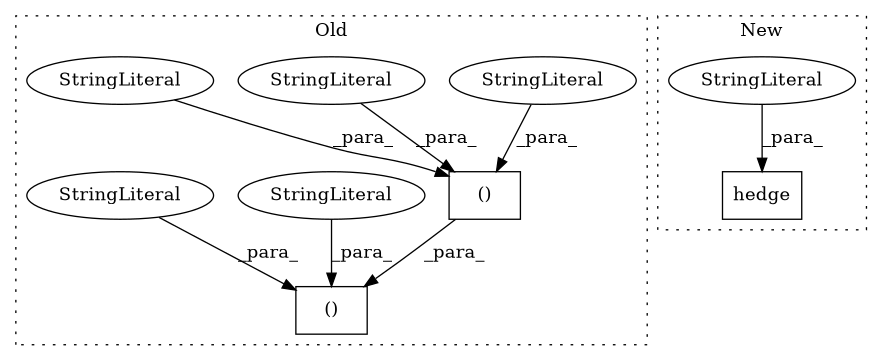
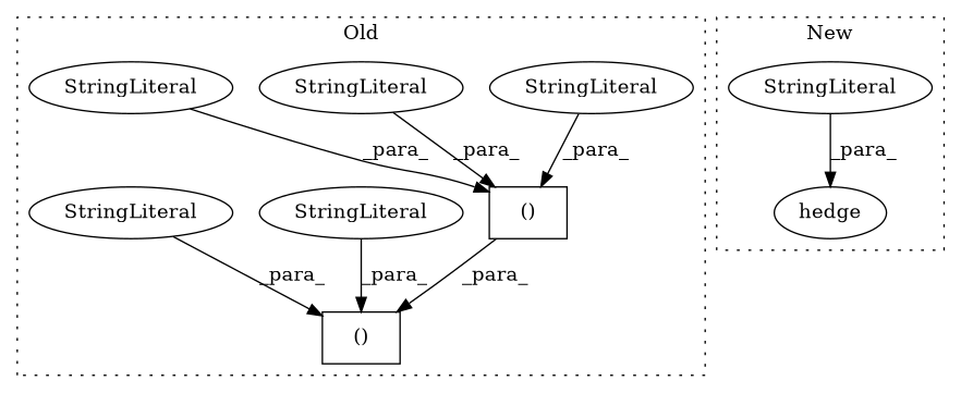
  digraph {
    node [a=45 s=5453 shape=ellipse]
    n1 [a=106 l=53 label="()" shape=box]
    n2 [l=14 label=StringLiteral s=5470]
    n3 [l=4 label=StringLiteral]
    n4 [l=9 label=StringLiteral s=5497]
    n5 [a=106 l=99 label="()" s=5408 shape=box]
    n6 [l=8 label=StringLiteral s=5427]
    n7 [l=6 label=StringLiteral s=5408]
-   n8 [a=32 l="6,1" label=hedge s="4538,4585" shape=box]
+   n8 [a=32 l="6,1" label=hedge s="4538,4585"]
    n9 [l=41 label=StringLiteral s=4544]
    subgraph cluster_1 {
      label=Old
      style=dotted
      n1
      n2
      n3
      n4
      n5
      n6
      n7
    }
    subgraph cluster_2 {
      label=New
      style=dotted
      n8
      n9
    }
    n1 -> n5 [label=_para_]
    n2 -> n1 [label=_para_]
    n3 -> n1 [label=_para_]
    n4 -> n1 [label=_para_]
    n6 -> n5 [label=_para_]
    n7 -> n5 [label=_para_]
    n9 -> n8 [label=_para_]
  }
